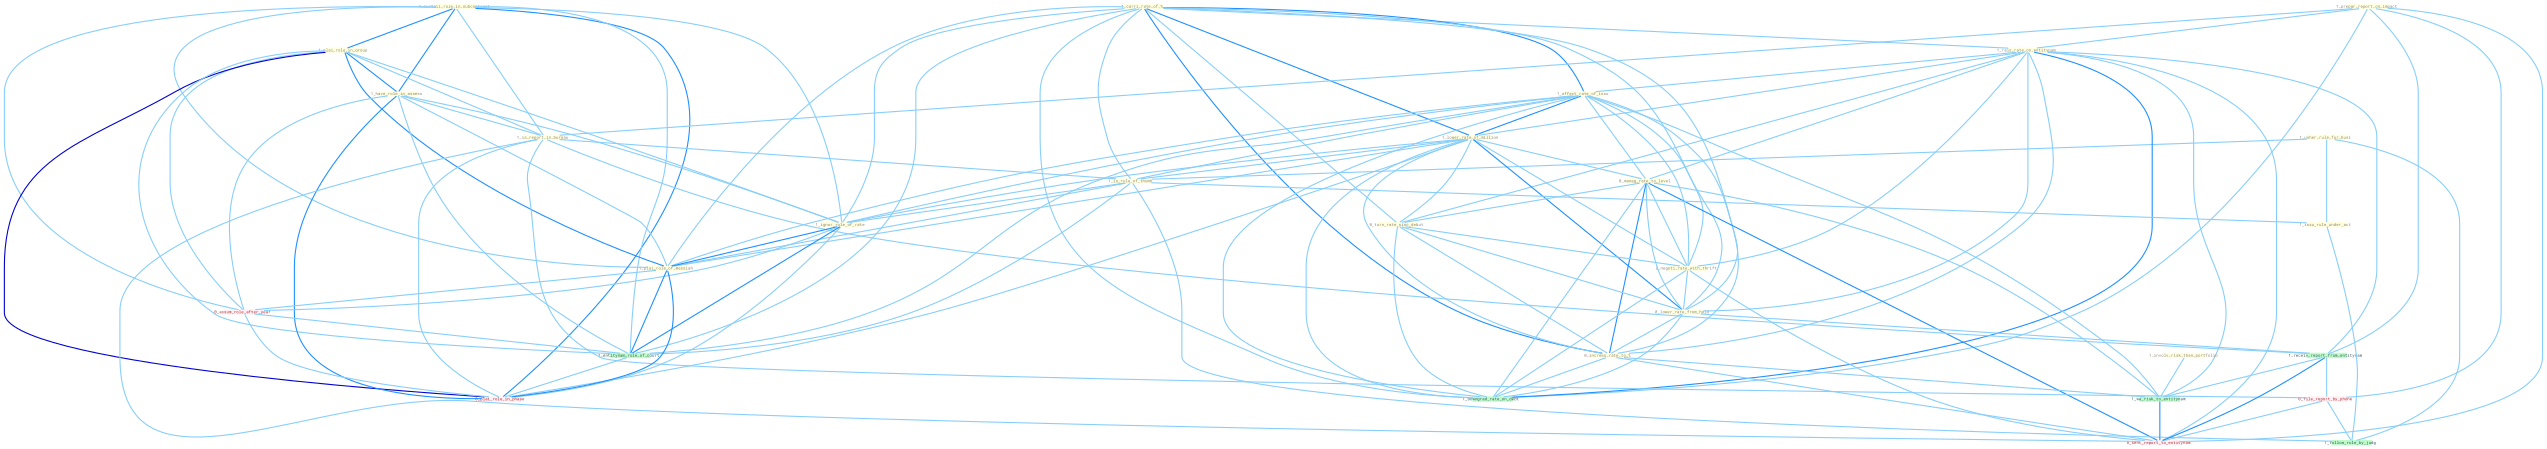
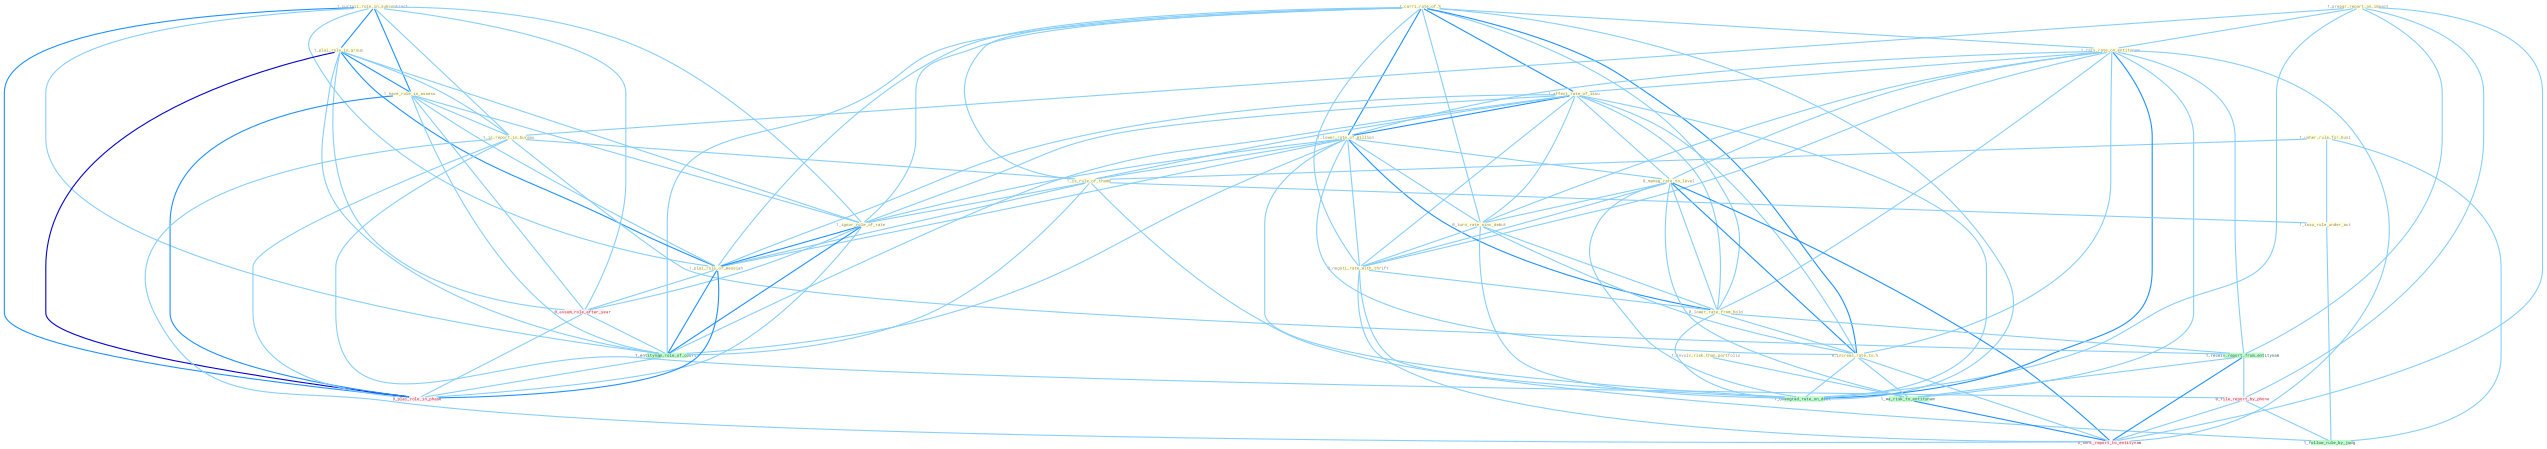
  graph {
    fontname="Roboto Mono"
    node [color="#ffffe0" fixedsize=true fontcolor="#8b7d6b" fontname="Roboto Mono" fontsize=4 shape=polygon style=filled]
    edge [color="#87cefa" fontname="Roboto Mono" w=1]
    "1_curtail_role_in_subcontract " [height=.06 width=.5]
    "1_carri_rate_of_% " [height=.06 width=.5]
    "1_plai_role_in_group " [height=.06 width=.5]
    "1_have_role_in_assess " [height=.06 width=.5]
    "1_usher_rule_for_busi " [height=.06 width=.5]
    "1_prepar_report_on_impact " [height=.06 width=.5]
    "1_rais_rate_on_entitynam " [height=.06 width=.5]
    "1_affect_rate_of_issu " [height=.06 width=.5]
    "1_lower_rate_of_million " [height=.06 width=.5]
    "0_manag_rate_to_level " [height=.06 width=.5]
    "0_turn_rate_sinc_debut " [height=.06 width=.5]
    "0_negoti_rate_with_thrift " [height=.06 width=.5]
    "1_is_report_in_bureau " [height=.06 width=.5]
    "1_is_rule_of_thumb " [height=.06 width=.5]
    "1_involv_risk_than_portfolio " [height=.06 width=.5]
    "1_ignor_role_of_rate " [height=.06 width=.5]
    "1_issu_rule_under_act " [height=.06 width=.5]
    "1_plai_role_of_messiah " [height=.06 width=.5]
    "0_lower_rate_from_hold " [height=.06 width=.5]
    "0_increas_rate_to_% " [height=.06 width=.5]
    "0_assum_role_after_year " [color="#fff0f5" fontcolor="#b22222" height=.06 width=.5]
    "0_file_report_by_phone " [color="#fff0f5" fontcolor="#b22222" height=.06 width=.5]
    "0_sent_report_to_entitynam " [color="#fff0f5" fontcolor="#b22222" height=.06 width=.5]
    "0_plai_role_in_phase " [color="#fff0f5" fontcolor="#b22222" height=.06 width=.5]
    "1_entitynam_role_of_court " [color="#BDFCC9" fontcolor="#2f4f4f" height=.06 width=.5]
    "1_downgrad_rate_on_debt " [color="#BDFCC9" fontcolor="#2f4f4f" height=.06 width=.5]
    "1_follow_rule_by_judg " [color="#BDFCC9" fontcolor="#2f4f4f" height=.06 width=.5]
    "1_receiv_report_from_entitynam " [color="#BDFCC9" fontcolor="#2f4f4f" height=.06 width=.5]
    "1_wa_risk_to_entitynam " [color="#BDFCC9" fontcolor="#2f4f4f" height=.06 width=.5]
    subgraph sub_1 {
      "1_curtail_role_in_subcontract "
      "1_carri_rate_of_% "
      "1_plai_role_in_group "
      "1_have_role_in_assess "
      "1_usher_rule_for_busi "
      "1_prepar_report_on_impact "
      "1_rais_rate_on_entitynam "
      "1_affect_rate_of_issu "
      "1_lower_rate_of_million "
      "0_manag_rate_to_level "
      "0_turn_rate_sinc_debut "
      "0_negoti_rate_with_thrift "
      "1_is_report_in_bureau "
      "1_is_rule_of_thumb "
      "1_involv_risk_than_portfolio "
      "1_ignor_role_of_rate "
      "1_issu_rule_under_act "
      "1_plai_role_of_messiah "
      "0_lower_rate_from_hold "
      "0_increas_rate_to_% "
    }
    subgraph sub_2 {
      "0_assum_role_after_year "
      "0_file_report_by_phone "
      "0_sent_report_to_entitynam "
      "0_plai_role_in_phase "
    }
    "1_curtail_role_in_subcontract " -- "1_plai_role_in_group " [color="#1e90ff" w=2]
    "1_curtail_role_in_subcontract " -- "1_have_role_in_assess " [color="#1e90ff" w=2]
    "1_curtail_role_in_subcontract " -- "1_is_report_in_bureau "
    "1_curtail_role_in_subcontract " -- "1_ignor_role_of_rate "
    "1_curtail_role_in_subcontract " -- "1_plai_role_of_messiah "
    "1_curtail_role_in_subcontract " -- "0_assum_role_after_year "
    "1_curtail_role_in_subcontract " -- "0_plai_role_in_phase " [color="#1e90ff" w=2]
    "1_curtail_role_in_subcontract " -- "1_entitynam_role_of_court "
    "1_carri_rate_of_% " -- "1_rais_rate_on_entitynam "
    "1_carri_rate_of_% " -- "1_affect_rate_of_issu " [color="#1e90ff" w=2]
    "1_carri_rate_of_% " -- "1_lower_rate_of_million " [color="#1e90ff" w=2]
    "1_carri_rate_of_% " -- "0_turn_rate_sinc_debut "
    "1_carri_rate_of_% " -- "0_negoti_rate_with_thrift "
    "1_carri_rate_of_% " -- "1_is_rule_of_thumb "
    "1_carri_rate_of_% " -- "1_ignor_role_of_rate "
    "1_carri_rate_of_% " -- "1_plai_role_of_messiah "
    "1_carri_rate_of_% " -- "0_lower_rate_from_hold "
    "1_carri_rate_of_% " -- "0_increas_rate_to_% " [color="#1e90ff" w=2]
    "1_carri_rate_of_% " -- "1_entitynam_role_of_court "
    "1_carri_rate_of_% " -- "1_downgrad_rate_on_debt "
    "1_plai_role_in_group " -- "1_have_role_in_assess " [color="#1e90ff" w=2]
    "1_plai_role_in_group " -- "1_is_report_in_bureau "
    "1_plai_role_in_group " -- "1_ignor_role_of_rate "
    "1_plai_role_in_group " -- "1_plai_role_of_messiah " [color="#1e90ff" w=2]
    "1_plai_role_in_group " -- "0_assum_role_after_year "
    "1_plai_role_in_group " -- "0_plai_role_in_phase " [color="#0000cd" w=3]
    "1_plai_role_in_group " -- "1_entitynam_role_of_court "
    "1_have_role_in_assess " -- "1_is_report_in_bureau "
    "1_have_role_in_assess " -- "1_ignor_role_of_rate "
    "1_have_role_in_assess " -- "1_plai_role_of_messiah "
    "1_have_role_in_assess " -- "0_assum_role_after_year "
    "1_have_role_in_assess " -- "0_plai_role_in_phase " [color="#1e90ff" w=2]
    "1_have_role_in_assess " -- "1_entitynam_role_of_court "
    "1_usher_rule_for_busi " -- "1_is_rule_of_thumb "
    "1_usher_rule_for_busi " -- "1_issu_rule_under_act "
    "1_usher_rule_for_busi " -- "1_follow_rule_by_judg "
    "1_prepar_report_on_impact " -- "1_rais_rate_on_entitynam "
    "1_prepar_report_on_impact " -- "1_is_report_in_bureau "
    "1_prepar_report_on_impact " -- "0_file_report_by_phone "
    "1_prepar_report_on_impact " -- "0_sent_report_to_entitynam "
    "1_prepar_report_on_impact " -- "1_downgrad_rate_on_debt "
    "1_prepar_report_on_impact " -- "1_receiv_report_from_entitynam "
    "1_rais_rate_on_entitynam " -- "1_affect_rate_of_issu "
    "1_rais_rate_on_entitynam " -- "1_lower_rate_of_million "
    "1_rais_rate_on_entitynam " -- "0_manag_rate_to_level "
    "1_rais_rate_on_entitynam " -- "0_turn_rate_sinc_debut "
    "1_rais_rate_on_entitynam " -- "0_negoti_rate_with_thrift "
    "1_rais_rate_on_entitynam " -- "0_lower_rate_from_hold "
    "1_rais_rate_on_entitynam " -- "0_increas_rate_to_% "
    "1_rais_rate_on_entitynam " -- "0_sent_report_to_entitynam "
    "1_rais_rate_on_entitynam " -- "1_downgrad_rate_on_debt " [color="#1e90ff" w=2]
    "1_rais_rate_on_entitynam " -- "1_receiv_report_from_entitynam "
    "1_rais_rate_on_entitynam " -- "1_wa_risk_to_entitynam "
    "1_affect_rate_of_issu " -- "1_lower_rate_of_million " [color="#1e90ff" w=2]
    "1_affect_rate_of_issu " -- "0_manag_rate_to_level "
-   "1_affect_rate_of_issu " -- "1_wa_risk_to_entitynam "
+   "1_affect_rate_of_issu " -- "0_turn_rate_sinc_debut "
    "1_affect_rate_of_issu " -- "0_negoti_rate_with_thrift "
    "1_affect_rate_of_issu " -- "1_is_rule_of_thumb "
    "1_affect_rate_of_issu " -- "1_ignor_role_of_rate "
    "1_affect_rate_of_issu " -- "1_plai_role_of_messiah "
    "1_affect_rate_of_issu " -- "0_lower_rate_from_hold "
    "1_affect_rate_of_issu " -- "0_increas_rate_to_% "
    "1_affect_rate_of_issu " -- "1_entitynam_role_of_court "
    "1_affect_rate_of_issu " -- "1_downgrad_rate_on_debt "
    "1_lower_rate_of_million " -- "0_manag_rate_to_level "
    "1_lower_rate_of_million " -- "0_turn_rate_sinc_debut "
    "1_lower_rate_of_million " -- "0_negoti_rate_with_thrift "
    "1_lower_rate_of_million " -- "1_is_rule_of_thumb "
    "1_lower_rate_of_million " -- "1_ignor_role_of_rate "
    "1_lower_rate_of_million " -- "1_plai_role_of_messiah "
    "1_lower_rate_of_million " -- "0_lower_rate_from_hold " [color="#1e90ff" w=2]
    "1_lower_rate_of_million " -- "0_increas_rate_to_% "
-   "1_lower_rate_of_million " -- "0_plai_role_in_phase "
+   "1_lower_rate_of_million " -- "1_entitynam_role_of_court "
    "1_lower_rate_of_million " -- "1_downgrad_rate_on_debt "
    "0_manag_rate_to_level " -- "0_turn_rate_sinc_debut "
    "0_manag_rate_to_level " -- "0_negoti_rate_with_thrift "
    "0_manag_rate_to_level " -- "0_lower_rate_from_hold "
    "0_manag_rate_to_level " -- "0_increas_rate_to_% " [color="#1e90ff" w=2]
    "0_manag_rate_to_level " -- "0_sent_report_to_entitynam " [color="#1e90ff"]
    "0_manag_rate_to_level " -- "1_downgrad_rate_on_debt "
    "0_manag_rate_to_level " -- "1_wa_risk_to_entitynam "
    "0_turn_rate_sinc_debut " -- "0_negoti_rate_with_thrift "
    "0_turn_rate_sinc_debut " -- "0_lower_rate_from_hold "
    "0_turn_rate_sinc_debut " -- "0_increas_rate_to_% "
    "0_turn_rate_sinc_debut " -- "1_downgrad_rate_on_debt "
    "0_negoti_rate_with_thrift " -- "0_lower_rate_from_hold "
    "0_negoti_rate_with_thrift " -- "0_sent_report_to_entitynam "
    "0_negoti_rate_with_thrift " -- "1_downgrad_rate_on_debt "
    "1_is_report_in_bureau " -- "1_is_rule_of_thumb "
    "1_is_report_in_bureau " -- "0_file_report_by_phone "
    "1_is_report_in_bureau " -- "0_sent_report_to_entitynam "
    "1_is_report_in_bureau " -- "0_plai_role_in_phase "
    "1_is_report_in_bureau " -- "1_receiv_report_from_entitynam "
    "1_is_rule_of_thumb " -- "1_ignor_role_of_rate "
    "1_is_rule_of_thumb " -- "1_issu_rule_under_act "
    "1_is_rule_of_thumb " -- "1_plai_role_of_messiah "
    "1_is_rule_of_thumb " -- "1_entitynam_role_of_court "
    "1_is_rule_of_thumb " -- "1_follow_rule_by_judg "
    "1_involv_risk_than_portfolio " -- "1_wa_risk_to_entitynam "
    "1_ignor_role_of_rate " -- "1_plai_role_of_messiah " [color="#1e90ff" w=2]
    "1_ignor_role_of_rate " -- "0_assum_role_after_year "
    "1_ignor_role_of_rate " -- "0_plai_role_in_phase "
    "1_ignor_role_of_rate " -- "1_entitynam_role_of_court " [color="#1e90ff" w=2]
    "1_issu_rule_under_act " -- "1_follow_rule_by_judg "
    "1_plai_role_of_messiah " -- "0_assum_role_after_year "
    "1_plai_role_of_messiah " -- "0_plai_role_in_phase " [color="#1e90ff" w=2]
    "1_plai_role_of_messiah " -- "1_entitynam_role_of_court " [color="#1e90ff" w=2]
    "0_lower_rate_from_hold " -- "0_increas_rate_to_% "
    "0_lower_rate_from_hold " -- "1_downgrad_rate_on_debt "
    "0_lower_rate_from_hold " -- "1_receiv_report_from_entitynam "
    "0_increas_rate_to_% " -- "0_sent_report_to_entitynam "
    "0_increas_rate_to_% " -- "1_downgrad_rate_on_debt "
    "0_increas_rate_to_% " -- "1_wa_risk_to_entitynam "
    "0_assum_role_after_year " -- "0_plai_role_in_phase "
    "0_assum_role_after_year " -- "1_entitynam_role_of_court "
    "0_file_report_by_phone " -- "0_sent_report_to_entitynam "
    "0_file_report_by_phone " -- "1_follow_rule_by_judg "
    "1_entitynam_role_of_court " -- "0_plai_role_in_phase "
    "1_receiv_report_from_entitynam " -- "0_file_report_by_phone "
    "1_receiv_report_from_entitynam " -- "0_sent_report_to_entitynam " [color="#1e90ff" w=2]
    "1_receiv_report_from_entitynam " -- "1_wa_risk_to_entitynam "
    "1_wa_risk_to_entitynam " -- "0_sent_report_to_entitynam " [color="#1e90ff" w=2]
  }
